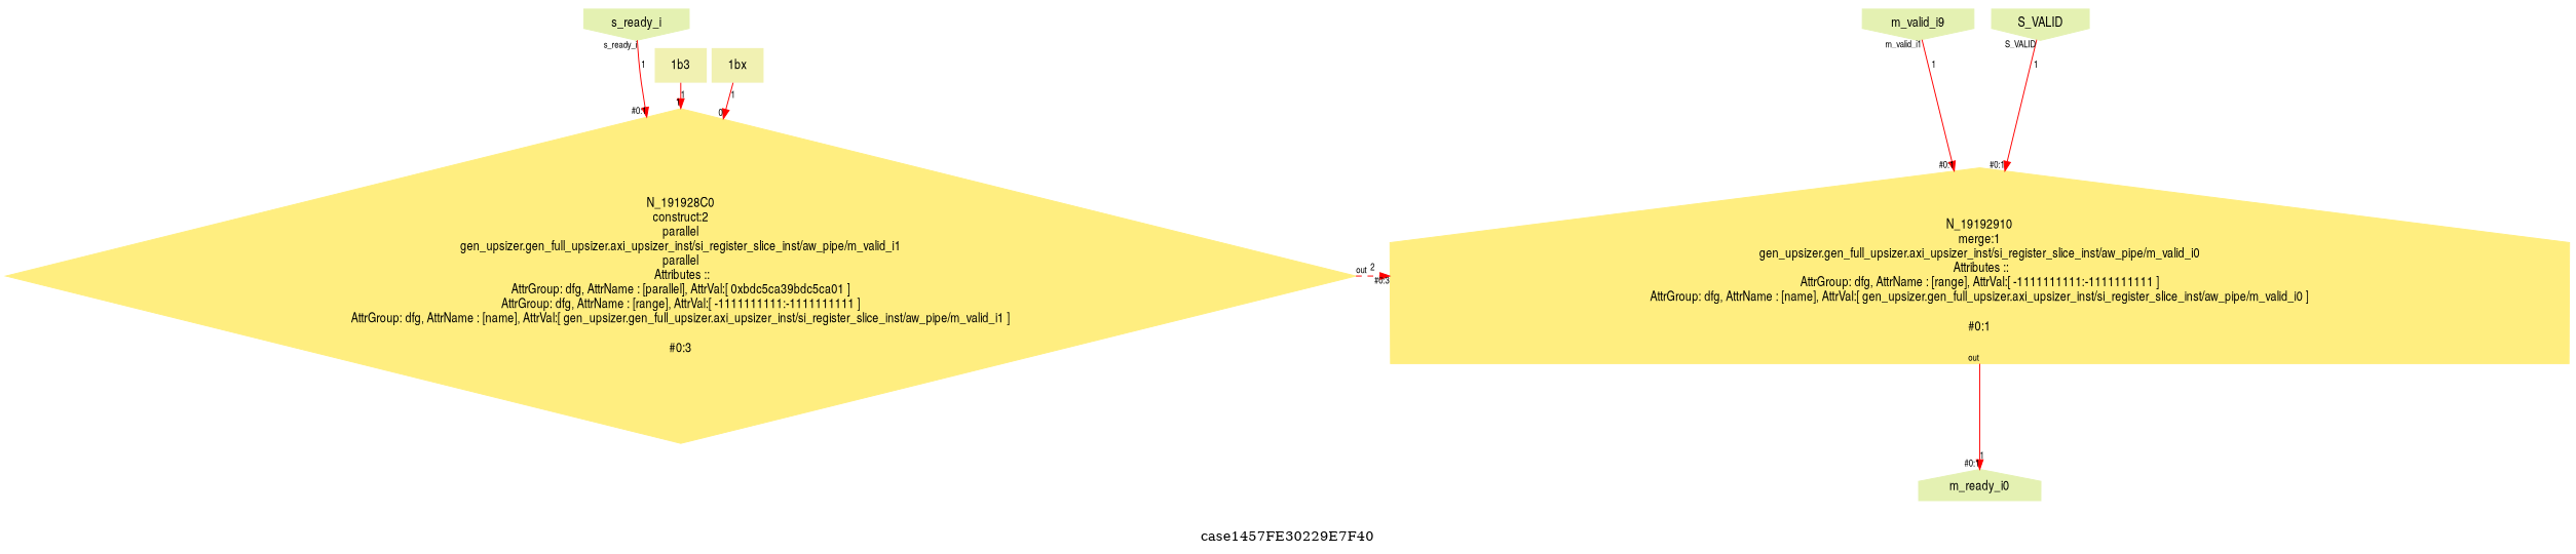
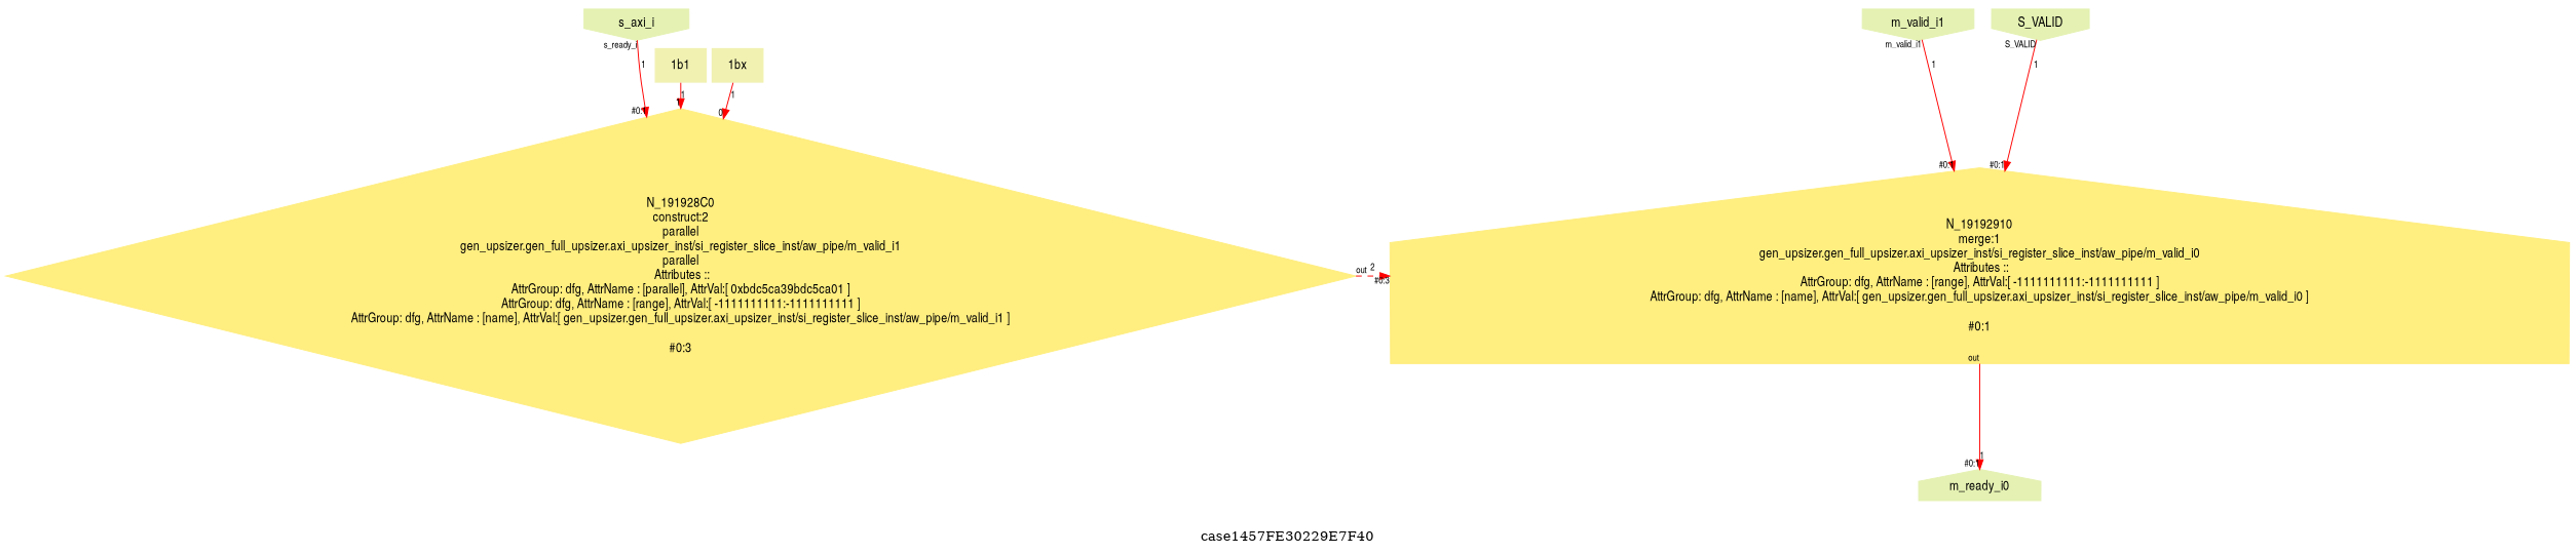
  digraph {
    label=case1457FE30229E7F40
    ranksep=0.1
    splines=true
    node [color="#e4f1b2" fontname=helveticanarrow shape=invhouse style=filled]
    edge [color="#ff0000" fontname=helveticanarrow fontsize=10 headlabel="#0:1"]
-   n1 [label=s_ready_i]
-   n2 [label=m_valid_i9]
+   n1 [label=s_axi_i]
+   n2 [label=m_valid_i1]
    n3 [label=S_VALID]
    n4 [label=m_ready_i0 shape=house]
    n5 [color="#ffee80" label="N_191928C0\nconstruct:2\nparallel\ngen_upsizer.gen_full_upsizer.axi_upsizer_inst/si_register_slice_inst/aw_pipe/m_valid_i1\nparallel\n Attributes ::\nAttrGroup: dfg, AttrName : [parallel], AttrVal:[ 0xbdc5ca39bdc5ca01 ]\nAttrGroup: dfg, AttrName : [range], AttrVal:[ -1111111111:-1111111111 ]\nAttrGroup: dfg, AttrName : [name], AttrVal:[ gen_upsizer.gen_full_upsizer.axi_upsizer_inst/si_register_slice_inst/aw_pipe/m_valid_i1 ]\n\n#0:3\n" shape=diamond]
    n6 [color="#ffee80" label="N_19192910\nmerge:1\ngen_upsizer.gen_full_upsizer.axi_upsizer_inst/si_register_slice_inst/aw_pipe/m_valid_i0\n Attributes ::\nAttrGroup: dfg, AttrName : [range], AttrVal:[ -1111111111:-1111111111 ]\nAttrGroup: dfg, AttrName : [name], AttrVal:[ gen_upsizer.gen_full_upsizer.axi_upsizer_inst/si_register_slice_inst/aw_pipe/m_valid_i0 ]\n\n#0:1\n" shape=house]
-   n7 [color="#f1f1b2" label="1b3" shape=plaintext]
+   n7 [color="#f1f1b2" label="1b1" shape=plaintext]
    n8 [color="#f1f1b2" label="1bx" shape=plaintext]
    subgraph sub_1 {
      rank=source
      n1
      n2
      n3
    }
    subgraph sub_2 {
      rank=sink
      n4
    }
    subgraph sub_3 {
      rank=same
      n5
      n6
    }
    n1 -> n5 [label=1 taillabel=s_ready_i]
    n2 -> n6 [label=1 taillabel=m_valid_i1]
    n3 -> n6 [label=1 taillabel=S_VALID]
    n5 -> n6 [constraint=false headlabel="#0:3" label=2 style=dashed taillabel=out]
    n6 -> n4 [label=1 taillabel=out]
    n7 -> n5 [headlabel=1 label=1]
    n8 -> n5 [headlabel=0 label=1]
  }
